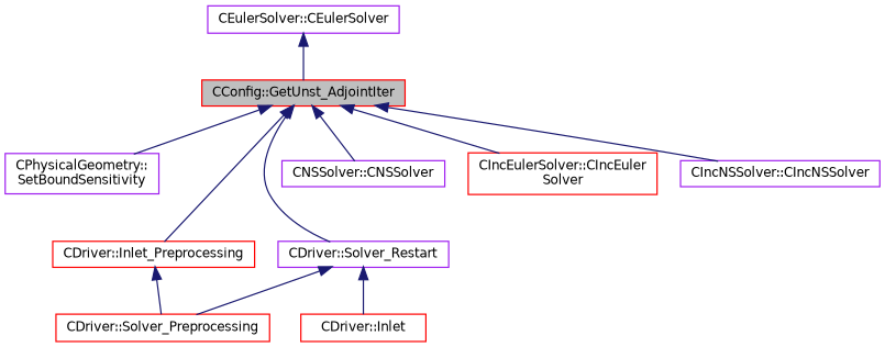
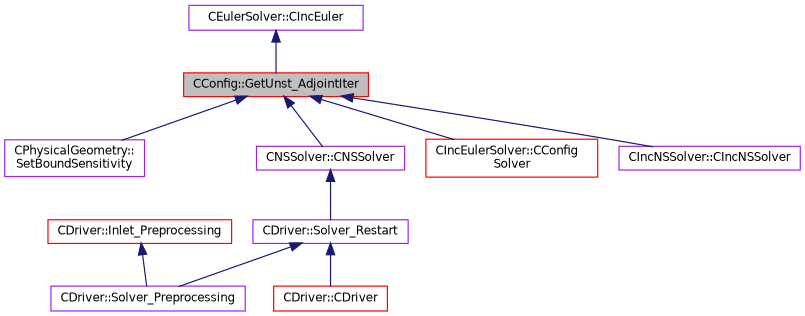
  digraph {
    rankdir=TB
    node [color=purple fillcolor=white fontname=Helvetica fontsize=10 shape=record style=filled]
    edge [color=midnightblue dir=back fontname=Helvetica fontsize=10 labelfontname=Helvetica labelfontsize=10 style=solid]
    n1 [color=red fillcolor=grey75 fontcolor=black height=0.2 label="CConfig::GetUnst_AdjointIter" width=0.4]
    n2 [height=0.2 label="CPhysicalGeometry::\lSetBoundSensitivity" width=0.4]
    n3 [color=red height=0.2 label="CDriver::Inlet_Preprocessing" width=0.4]
    n4 [height=0.2 label="CDriver::Solver_Restart" width=0.4]
    n5 [height=0.2 label="CNSSolver::CNSSolver" width=0.4]
-   n6 [color=red height=0.2 label="CIncEulerSolver::CIncEuler\lSolver" width=0.4]
+   n6 [color=red height=0.2 label="CIncEulerSolver::CConfig\lSolver" width=0.4]
    n7 [height=0.2 label="CIncNSSolver::CIncNSSolver" width=0.4]
-   n8 [color=red height=0.2 label="CDriver::Solver_Preprocessing" width=0.4]
-   n9 [color=red height=0.2 label="CDriver::Inlet" width=0.4]
-   n10 [height=0.2 label="CEulerSolver::CEulerSolver" width=0.4]
+   n8 [height=0.2 label="CDriver::Solver_Preprocessing" width=0.4]
+   n9 [color=red height=0.2 label="CDriver::CDriver" width=0.4]
+   n10 [height=0.2 label="CEulerSolver::CIncEuler" width=0.4]
    n1 -> n2
-   n1 -> n3
-   n1 -> n4
+   n5 -> n4
    n1 -> n5
    n1 -> n6
    n1 -> n7
    n3 -> n8
    n4 -> n8
    n4 -> n9
    n10 -> n1
  }
